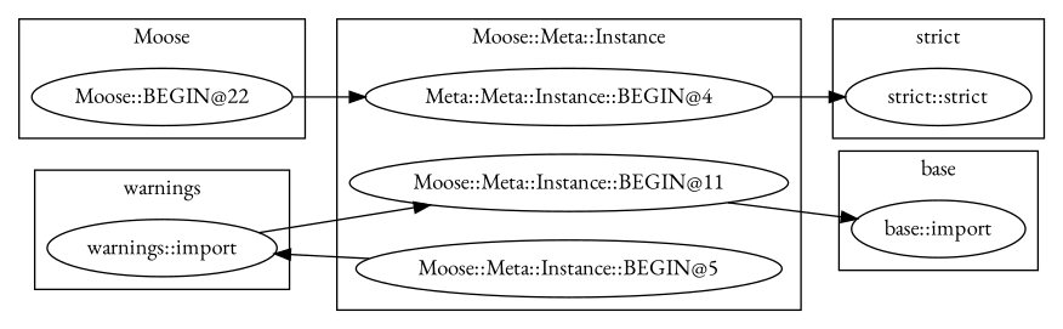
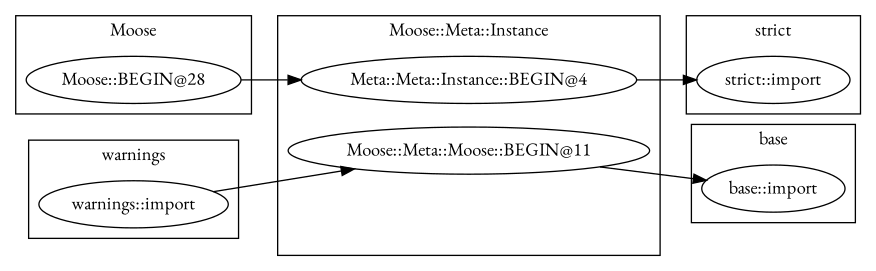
  digraph {
    fontname="EB Garamond"
    rankdir=LR
    node [fontname="EB Garamond"]
    edge [fontname="EB Garamond"]
-   "Moose::BEGIN@22"
+   "Moose::BEGIN@22" [label="Moose::BEGIN@28"]
    "warnings::import"
    n3 [label="Meta::Meta::Instance::BEGIN@4"]
-   "Moose::Meta::Instance::BEGIN@11"
-   "Moose::Meta::Instance::BEGIN@5"
+   "Moose::Meta::Instance::BEGIN@11" [label="Moose::Meta::Moose::BEGIN@11"]
    "base::import"
-   "strict::import" [label="strict::strict"]
+   "strict::import"
    subgraph cluster_1 {
      label=Moose
      "Moose::BEGIN@22"
    }
    subgraph cluster_2 {
      label=warnings
      "warnings::import"
    }
    subgraph cluster_3 {
      label="Moose::Meta::Instance"
      n3
      "Moose::Meta::Instance::BEGIN@11"
-     "Moose::Meta::Instance::BEGIN@5"
    }
    subgraph cluster_4 {
      label=base
      "base::import"
    }
    subgraph cluster_5 {
      label="strict"
      "strict::import"
    }
    "Moose::BEGIN@22" -> n3
    "warnings::import" -> "Moose::Meta::Instance::BEGIN@11"
    n3 -> "strict::import"
    "Moose::Meta::Instance::BEGIN@11" -> "base::import"
-   "Moose::Meta::Instance::BEGIN@5" -> "warnings::import"
  }
